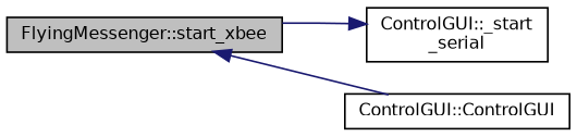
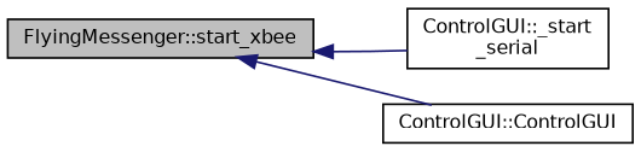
  digraph {
    rankdir=LR
    node [color=black fillcolor=white fontname=Helvetica fontsize=10 shape=record style=filled]
    edge [color=midnightblue dir=back fontname=Helvetica fontsize=10 labelfontname=Helvetica labelfontsize=10 style=solid]
    n1 [fillcolor=grey75 fontcolor=black height=0.2 label="FlyingMessenger::start_xbee" width=0.4]
    n2 [height=0.2 label="ControlGUI::_start\l_serial" width=0.4]
    n3 [height=0.2 label="ControlGUI::ControlGUI" width=0.4]
-   n2 -> n1
+   n1 -> n2
    n1 -> n3
  }
